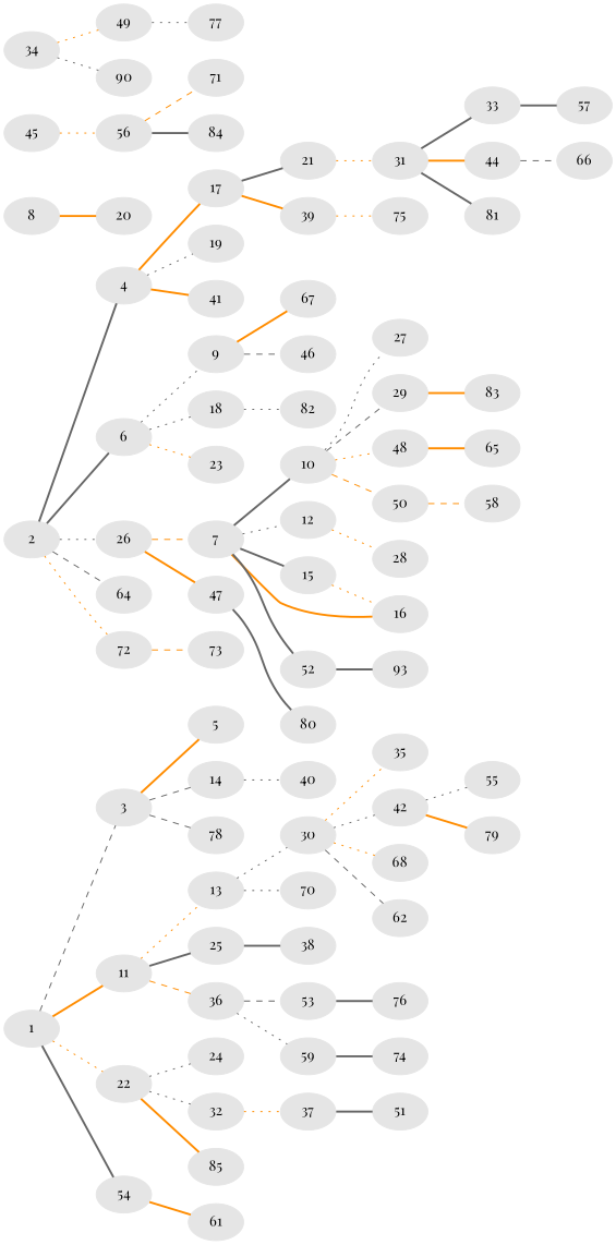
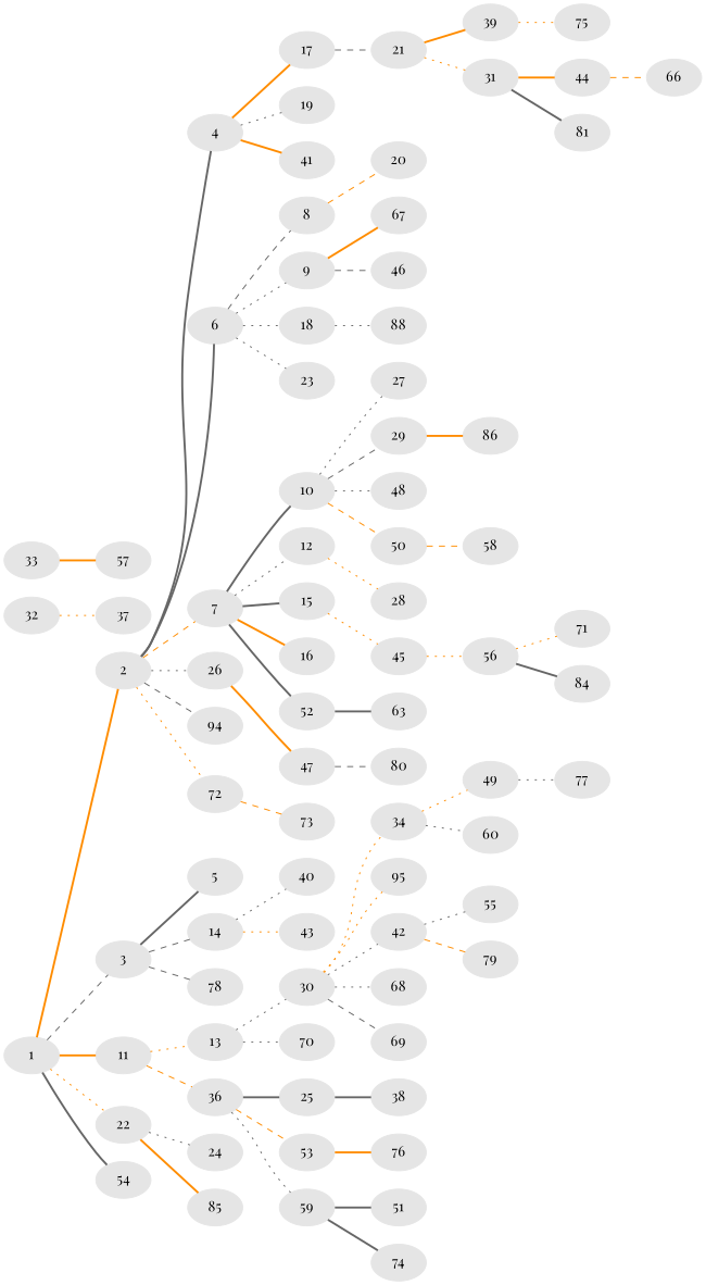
  graph {
    fontname="Playfair Display"
    rankdir=LR
    node [color=gray90 fontname="Playfair Display" style=filled]
    edge [color=gray40 fontname="Playfair Display" style=dotted]
    1
    2
    3
    11
    22
    54
    4
    6
    7
    26
-   64
+   64 [label=94]
    72
    5
    14
    78
    13
    25
    36
    24
    32
    85
-   61
    17
    19
    41
    8
    9
    18
    23
    10
    12
    15
    16
    52
    47
    73
    40
+   43
    21
    39
    20
    67
    46
-   82
+   82 [label=88]
    27
    29
    48
    50
    28
    45
-   63 [label=93]
-   83
-   65
+   63
+   83 [label=86]
    58
    30
    70
    38
    53
    59
    34
-   35
+   35 [label=95]
    42
    68
-   69 [label=62]
+   69
    56
    31
    75
    33
    44
    81
    37
    80
    49
-   60 [label=90]
+   60
    55
    79
    57
    66
    51
    77
    76
    74
    71
    84
+   1 -- 2 [color=darkorange style=bold]
    1 -- 3 [style=dashed]
    1 -- 11 [color=darkorange style=bold]
    1 -- 22 [color=darkorange]
    1 -- 54 [style=bold]
    2 -- 4 [style=bold]
    2 -- 6 [style=bold]
-   26 -- 7 [color=darkorange style=dashed]
+   2 -- 7 [color=darkorange style=dashed]
    2 -- 26
    2 -- 64 [style=dashed]
    2 -- 72 [color=darkorange]
-   3 -- 5 [color=darkorange style=bold]
+   3 -- 5 [style=bold]
    3 -- 14 [style=dashed]
    3 -- 78 [style=dashed]
    11 -- 13 [color=darkorange]
-   11 -- 25 [style=bold]
+   36 -- 25 [style=bold]
    11 -- 36 [color=darkorange style=dashed]
    22 -- 24
-   22 -- 32
    22 -- 85 [color=darkorange style=bold]
-   54 -- 61 [color=darkorange style=bold]
    4 -- 17 [color=darkorange style=bold]
    4 -- 19
    4 -- 41 [color=darkorange style=bold]
+   6 -- 8 [style=dashed]
    6 -- 9
    6 -- 18
-   6 -- 23 [color=darkorange]
+   6 -- 23
    7 -- 10 [style=bold]
    7 -- 12
    7 -- 15 [style=bold]
    7 -- 16 [color=darkorange style=bold]
    7 -- 52 [style=bold]
    26 -- 47 [color=darkorange style=bold]
    72 -- 73 [color=darkorange style=dashed]
    14 -- 40
+   14 -- 43 [color=darkorange]
    13 -- 30
    13 -- 70
    25 -- 38 [style=bold]
-   36 -- 53 [style=dashed]
+   36 -- 53 [color=darkorange style=dashed]
    36 -- 59
    32 -- 37 [color=darkorange]
-   17 -- 21 [style=bold]
-   17 -- 39 [color=darkorange style=bold]
-   8 -- 20 [color=darkorange style=bold]
+   17 -- 21 [style=dashed]
+   21 -- 39 [color=darkorange style=bold]
+   8 -- 20 [color=darkorange style=dashed]
    9 -- 67 [color=darkorange style=bold]
    9 -- 46 [style=dashed]
    18 -- 82
    10 -- 27
    10 -- 29 [style=dashed]
-   10 -- 48 [color=darkorange]
+   10 -- 48
    10 -- 50 [color=darkorange style=dashed]
    12 -- 28 [color=darkorange]
-   15 -- 16 [color=darkorange]
+   15 -- 45 [color=darkorange]
    52 -- 63 [style=bold]
-   47 -- 80 [style=bold]
+   47 -- 80 [style=dashed]
    21 -- 31 [color=darkorange]
    39 -- 75 [color=darkorange]
    29 -- 83 [color=darkorange style=bold]
-   48 -- 65 [color=darkorange style=bold]
    50 -- 58 [color=darkorange style=dashed]
    45 -- 56 [color=darkorange]
+   30 -- 34 [color=darkorange]
    30 -- 35 [color=darkorange]
    30 -- 42
-   30 -- 68 [color=darkorange]
+   30 -- 68
    30 -- 69 [style=dashed]
-   53 -- 76 [style=bold]
+   53 -- 76 [color=darkorange style=bold]
    59 -- 74 [style=bold]
    34 -- 49 [color=darkorange]
    34 -- 60
    42 -- 55
-   42 -- 79 [color=darkorange style=bold]
-   56 -- 71 [color=darkorange style=dashed]
+   42 -- 79 [color=darkorange style=dashed]
+   56 -- 71 [color=darkorange]
    56 -- 84 [style=bold]
-   31 -- 33 [style=bold]
    31 -- 44 [color=darkorange style=bold]
    31 -- 81 [style=bold]
-   33 -- 57 [style=bold]
-   44 -- 66 [style=dashed]
-   37 -- 51 [style=bold]
+   33 -- 57 [color=darkorange style=bold]
+   44 -- 66 [color=darkorange style=dashed]
+   59 -- 51 [style=bold]
    49 -- 77
  }
